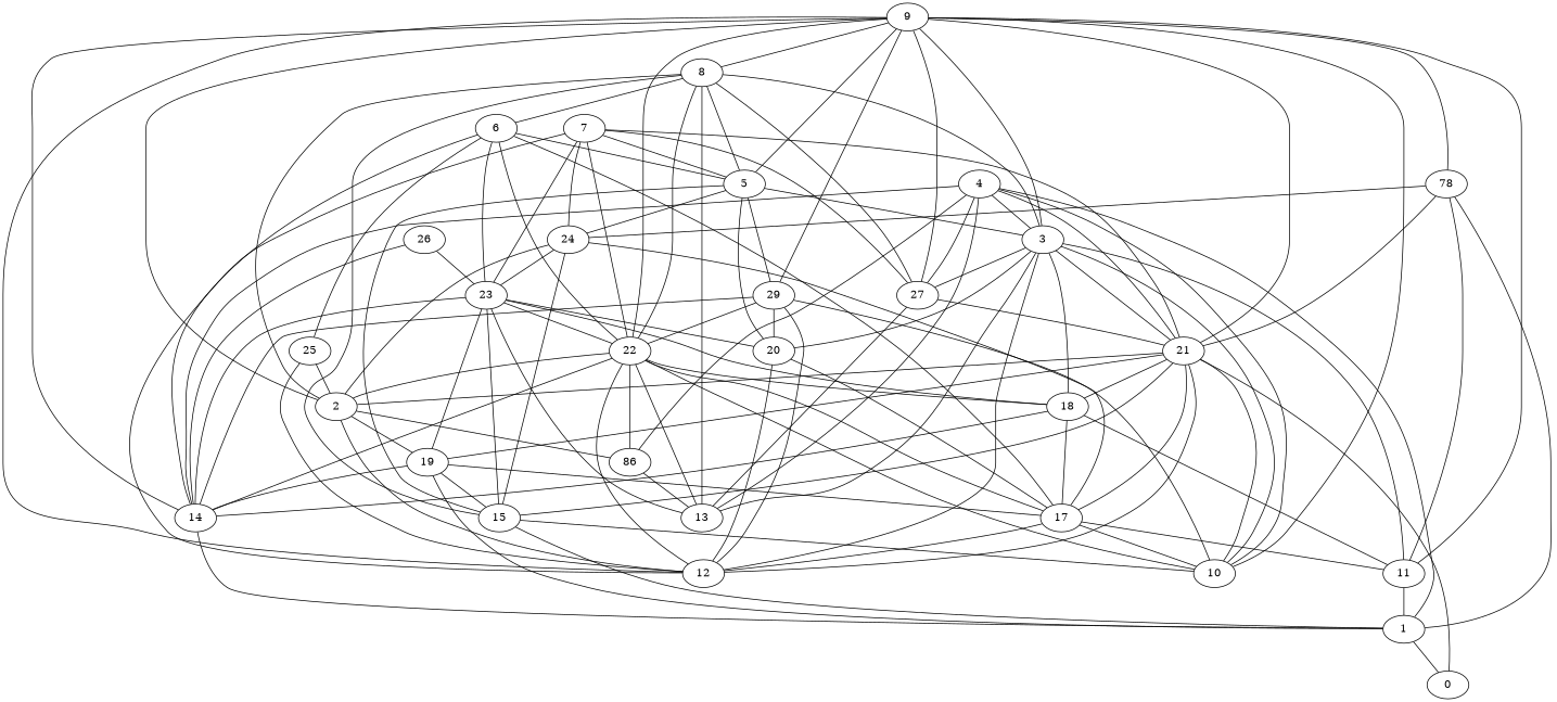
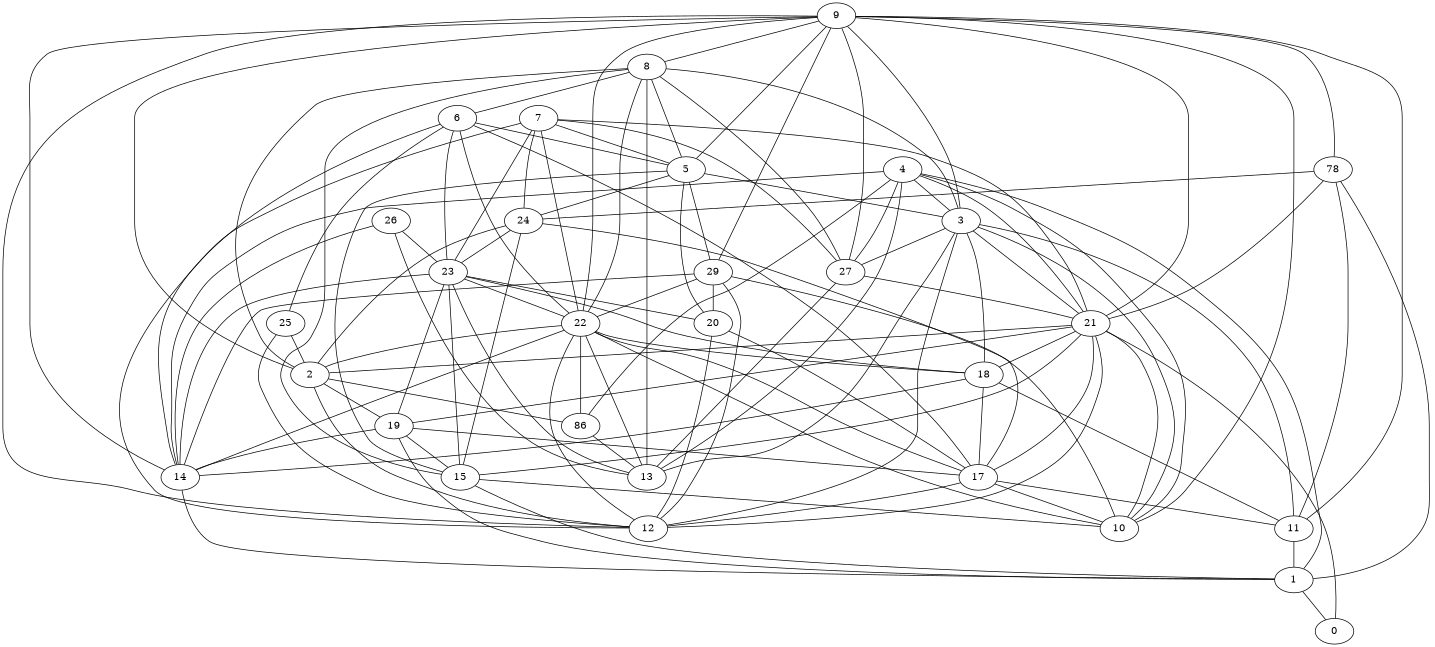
  digraph {
    edge [color=black dir=none]
    1
    0
    9
    22
    27
    11
    21
    10
    29
    14
    12
    n12 [label=78]
    5
    2
    8
    3
    n17 [label=86]
    13
    17
    18
    15
    19
    20
    26
    23
    24
    7
    4
    6
    25
    subgraph sub_1 {
      1
      0
      9
      22
      27
      11
      21
      10
      29
      14
      12
      n12
      5
      2
      8
      3
      n17
      13
      17
      18
      15
      19
      20
      26
      23
      24
      7
      4
      6
      25
    }
    1 -> 0
    9 -> 22
    9 -> 27
    9 -> 11
    9 -> 21
    9 -> 10
    9 -> 29
    9 -> 14
    9 -> 12
    9 -> n12
    9 -> 5
    9 -> 2
    9 -> 8
    9 -> 3
    22 -> 10
    22 -> 14
    22 -> 12
    22 -> 2
    22 -> n17
    22 -> 13
    22 -> 17
    22 -> 18
    27 -> 21
    27 -> 13
    11 -> 1
    21 -> 0
    21 -> 10
    21 -> 12
    21 -> 2
    21 -> 17
    21 -> 18
    21 -> 15
    21 -> 19
    29 -> 22
    29 -> 10
    29 -> 14
    29 -> 12
    29 -> 20
    14 -> 1
    n12 -> 1
    n12 -> 11
    n12 -> 21
    n12 -> 24
    5 -> 29
    5 -> 3
    5 -> 15
    5 -> 20
    5 -> 24
    2 -> 12
    2 -> n17
    2 -> 19
    8 -> 22
    8 -> 27
    8 -> 5
    8 -> 2
    8 -> 3
    8 -> 13
    8 -> 15
    8 -> 6
    3 -> 27
    3 -> 11
    3 -> 21
    3 -> 10
    3 -> 12
    3 -> 13
    3 -> 18
-   3 -> 20
    n17 -> 13
    17 -> 11
    17 -> 10
    17 -> 12
    18 -> 11
    18 -> 14
    18 -> 17
    15 -> 1
    15 -> 10
    19 -> 1
    19 -> 14
    19 -> 17
    19 -> 15
    20 -> 12
    20 -> 17
    26 -> 14
+   26 -> 13
    26 -> 23
    23 -> 22
    23 -> 14
    23 -> 13
    23 -> 18
    23 -> 15
    23 -> 19
    23 -> 20
    24 -> 2
    24 -> 17
    24 -> 15
    24 -> 23
    7 -> 22
    7 -> 27
    7 -> 21
    7 -> 12
    7 -> 5
    7 -> 23
    7 -> 24
    4 -> 1
    4 -> 27
    4 -> 21
    4 -> 10
    4 -> 14
    4 -> 3
    4 -> n17
    4 -> 13
    6 -> 22
    6 -> 14
    6 -> 5
    6 -> 17
    6 -> 23
    6 -> 25
    25 -> 12
    25 -> 2
  }
